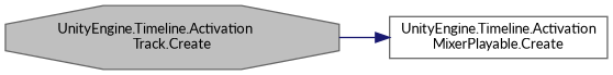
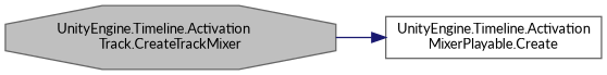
  digraph {
    rankdir=LR
    fontname=Lato
    node [color=gray40 fontname=Lato fontsize=10 style=filled]
-   n1 [fillcolor=grey75 fontcolor=black height=0.2 label="UnityEngine.Timeline.Activation\lTrack.Create" shape=octagon width=0.4]
+   n1 [fillcolor=grey75 fontcolor=black height=0.2 label="UnityEngine.Timeline.Activation\lTrack.CreateTrackMixer" shape=octagon width=0.4]
    n2 [fillcolor=white height=0.2 label="UnityEngine.Timeline.Activation\lMixerPlayable.Create" shape=box width=0.4]
    n1 -> n2 [color=midnightblue fontname=Lato fontsize=10 labelfontname=Helvetica labelfontsize=10 style=solid]
  }
